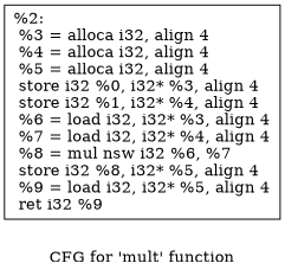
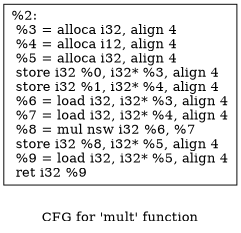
  digraph {
    label="CFG for 'mult' function"
    rankdir=LR
-   n1 [label="{%2:\l  %3 = alloca i32, align 4\l  %4 = alloca i32, align 4\l  %5 = alloca i32, align 4\l  store i32 %0, i32* %3, align 4\l  store i32 %1, i32* %4, align 4\l  %6 = load i32, i32* %3, align 4\l  %7 = load i32, i32* %4, align 4\l  %8 = mul nsw i32 %6, %7\l  store i32 %8, i32* %5, align 4\l  %9 = load i32, i32* %5, align 4\l  ret i32 %9\l}" shape=record]
+   n1 [label="{%2:\l  %3 = alloca i32, align 4\l  %4 = alloca i12, align 4\l  %5 = alloca i32, align 4\l  store i32 %0, i32* %3, align 4\l  store i32 %1, i32* %4, align 4\l  %6 = load i32, i32* %3, align 4\l  %7 = load i32, i32* %4, align 4\l  %8 = mul nsw i32 %6, %7\l  store i32 %8, i32* %5, align 4\l  %9 = load i32, i32* %5, align 4\l  ret i32 %9\l}" shape=record]
  }
